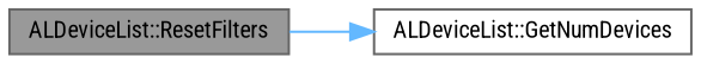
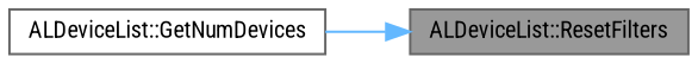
  digraph {
    rankdir=LR
    fontname="Roboto Condensed"
    node [fontname="Roboto Condensed" fontsize=10 shape=box style=filled]
    n1 [color=gray40 fillcolor=grey60 fontcolor=black height=0.2 label="ALDeviceList::ResetFilters" width=0.4]
    n2 [color=grey40 fillcolor=white height=0.2 label="ALDeviceList::GetNumDevices" width=0.4]
-   n1 -> n2 [color=steelblue1 fontname="Roboto Condensed" fontsize=10 labelfontname=Helvetica labelfontsize=10 style=solid]
+   n2 -> n1 [color=steelblue1 fontname="Roboto Condensed" fontsize=10 labelfontname=Helvetica labelfontsize=10 style=solid]
  }
